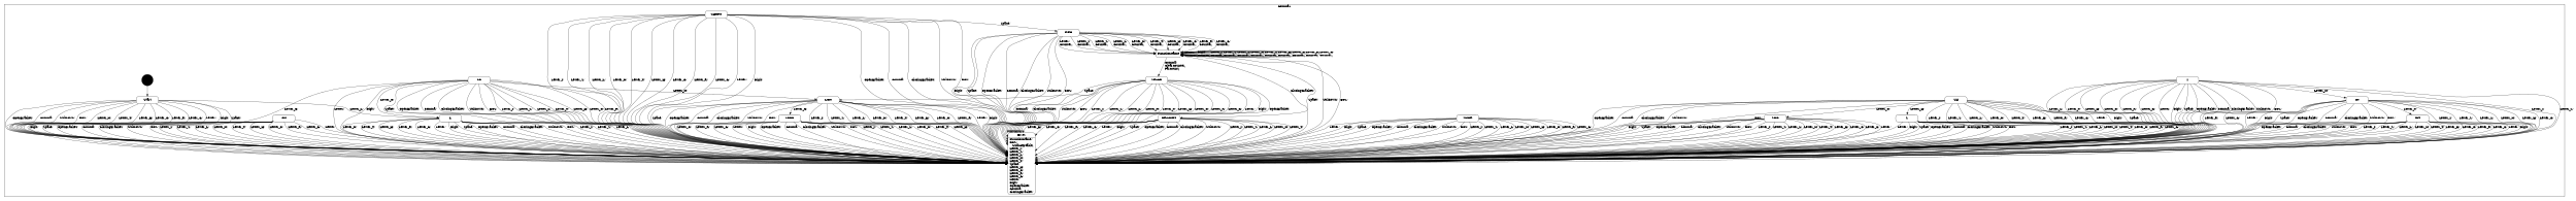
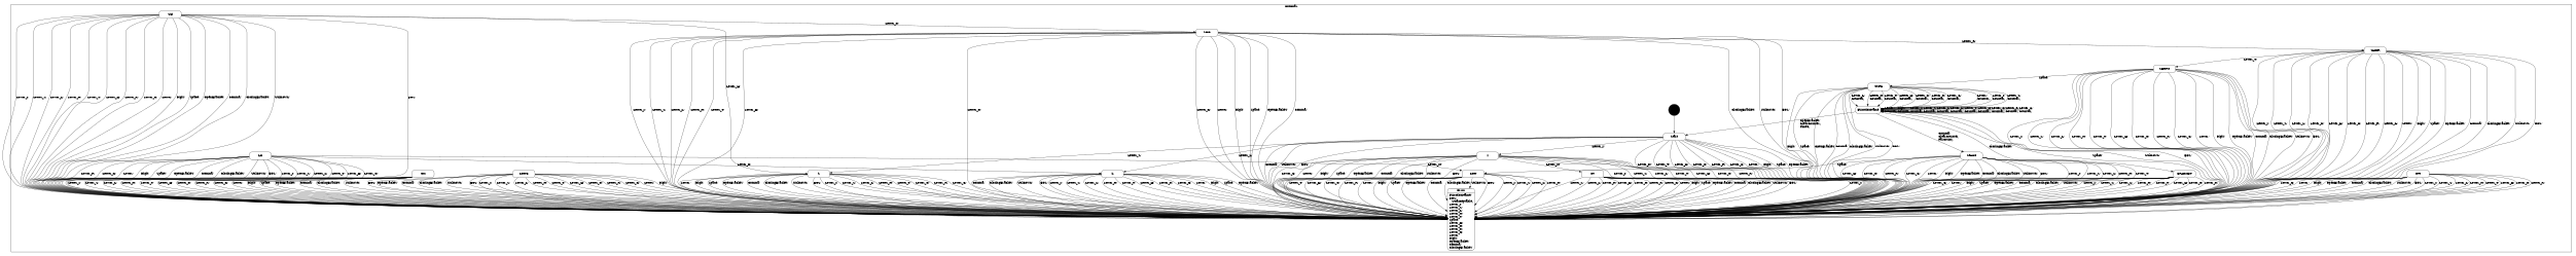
  digraph {
    node [shape=Mrecord]
    n1 [label="{Start}" width=1.5]
    n2 [label="{I}" width=1.5]
    n3 [label="{S}" width=1.5]
    n4 [label="{L}" width=1.5]
    n5 [label="{BRACKET}" width=1.5]
    n6 [label="{Error|FunctionName/\lEOS/\l&nbsp;&nbsp;&nbsp;Unacceptable;\lLetter_I/\lLetter_S/\lLetter_L/\lLetter_N/\lLetter_T/\lSpace/\lLetter_H/\lLetter_O/\lLetter_R/\lLetter_G/\lLetter/\lDigit/\lOpenBracket/\lComma/\lClosingBracket/\l}" width=1.5]
    n7 [label="{IN}" width=1.5]
    n8 [label="{INT}" width=1.5]
    n9 [label="{TYPE}" width=1.5]
    n10 [label="{SH}" width=1.5]
    n11 [label="{SHO}" width=1.5]
    n12 [label="{SHOR}" width=1.5]
    n13 [label="{SHORT}" width=1.5]
    n14 [label="{LO}" width=1.5]
    n15 [label="{LON}" width=1.5]
    n16 [label="{LONG}" width=1.5]
    n17 [label="{FunctionName}" width=1.5]
    n18 [label="{SPACE}" width=1.5]
    n19 [label="{OK}" width=1.5]
    "%5" [fillcolor=black shape=circle style=filled width=0.25]
    subgraph cluster_1 {
      label=Comma1
      n1
      n2
      n3
      n4
      n5
      n6
      n7
      n8
      n9
      n10
      n11
      n12
      n13
      n14
      n15
      n16
      n17
      n18
      n19
      "%5"
    }
+   n1 -> n2 [label="Letter_I/\l"]
+   n1 -> n3 [label="Letter_S/\l"]
    n1 -> n4 [label="Letter_L/\l"]
    n1 -> n6 [label="Letter_N/\l"]
    n1 -> n6 [label="Letter_T/\l"]
    n1 -> n6 [label="Letter_H/\l"]
    n1 -> n6 [label="Letter_O/\l"]
    n1 -> n6 [label="Letter_R/\l"]
    n1 -> n6 [label="Letter_G/\l"]
    n1 -> n6 [label="Letter/\l"]
    n1 -> n6 [label="Digit/\l"]
    n1 -> n6 [label="Space/\l"]
    n1 -> n6 [label="OpenBracket/\l"]
    n1 -> n6 [label="Comma/\l"]
    n1 -> n6 [label="Unknown/\l"]
    n1 -> n6 [label="EOS/\l"]
    n2 -> n6 [label="Letter_I/\l"]
    n2 -> n6 [label="Letter_S/\l"]
    n2 -> n6 [label="Letter_L/\l"]
    n2 -> n6 [label="Letter_T/\l"]
    n2 -> n6 [label="Letter_H/\l"]
    n2 -> n6 [label="Letter_O/\l"]
    n2 -> n6 [label="Letter_R/\l"]
    n2 -> n6 [label="Letter_G/\l"]
    n2 -> n6 [label="Letter/\l"]
    n2 -> n6 [label="Digit/\l"]
    n2 -> n6 [label="Space/\l"]
    n2 -> n6 [label="OpenBracket/\l"]
    n2 -> n6 [label="Comma/\l"]
    n2 -> n6 [label="ClosingBracket/\l"]
    n2 -> n6 [label="Unknown/\l"]
    n2 -> n6 [label="EOS/\l"]
    n2 -> n7 [label="Letter_N/\l"]
    n3 -> n6 [label="Letter_I/\l"]
    n3 -> n6 [label="Letter_S/\l"]
    n3 -> n6 [label="Letter_L/\l"]
    n3 -> n6 [label="Letter_N/\l"]
    n3 -> n6 [label="Letter_T/\l"]
    n3 -> n6 [label="Letter_O/\l"]
    n3 -> n6 [label="Letter_R/\l"]
    n3 -> n6 [label="Letter_G/\l"]
    n3 -> n6 [label="Letter/\l"]
    n3 -> n6 [label="Digit/\l"]
    n3 -> n6 [label="Space/\l"]
    n3 -> n6 [label="OpenBracket/\l"]
    n3 -> n6 [label="Comma/\l"]
    n3 -> n6 [label="ClosingBracket/\l"]
    n3 -> n6 [label="Unknown/\l"]
    n3 -> n6 [label="EOS/\l"]
    n4 -> n6 [label="Letter_I/\l"]
    n4 -> n6 [label="Letter_S/\l"]
    n4 -> n6 [label="Letter_L/\l"]
    n4 -> n6 [label="Letter_N/\l"]
    n4 -> n6 [label="Letter_T/\l"]
    n4 -> n6 [label="Letter_H/\l"]
    n4 -> n6 [label="Letter_R/\l"]
    n4 -> n6 [label="Letter_G/\l"]
    n4 -> n6 [label="Letter/\l"]
    n4 -> n6 [label="Digit/\l"]
    n4 -> n6 [label="Space/\l"]
    n4 -> n6 [label="OpenBracket/\l"]
    n4 -> n6 [label="Comma/\l"]
    n4 -> n6 [label="ClosingBracket/\l"]
    n4 -> n6 [label="Unknown/\l"]
    n4 -> n6 [label="EOS/\l"]
    n5 -> n6 [label="Letter_I/\l"]
    n5 -> n6 [label="Letter_S/\l"]
    n5 -> n6 [label="Letter_L/\l"]
    n5 -> n6 [label="Letter_N/\l"]
    n5 -> n6 [label="Letter_T/\l"]
    n5 -> n6 [label="Letter_H/\l"]
    n5 -> n6 [label="Letter_O/\l"]
    n5 -> n6 [label="Letter_R/\l"]
    n5 -> n6 [label="Letter_G/\l"]
    n5 -> n6 [label="Letter/\l"]
    n5 -> n6 [label="Digit/\l"]
    n5 -> n6 [label="Space/\l"]
    n5 -> n6 [label="OpenBracket/\l"]
    n5 -> n6 [label="Comma/\l"]
    n5 -> n6 [label="ClosingBracket/\l"]
    n5 -> n6 [label="Unknown/\l"]
    n7 -> n6 [label="Letter_I/\l"]
    n7 -> n6 [label="Letter_S/\l"]
    n7 -> n6 [label="Letter_L/\l"]
    n7 -> n6 [label="Letter_N/\l"]
    n7 -> n6 [label="Letter_H/\l"]
    n7 -> n6 [label="Letter_O/\l"]
    n7 -> n6 [label="Letter_R/\l"]
    n7 -> n6 [label="Letter_G/\l"]
    n7 -> n6 [label="Letter/\l"]
    n7 -> n6 [label="Digit/\l"]
    n7 -> n6 [label="Space/\l"]
    n7 -> n6 [label="OpenBracket/\l"]
    n7 -> n6 [label="Comma/\l"]
    n7 -> n6 [label="ClosingBracket/\l"]
    n7 -> n6 [label="Unknown/\l"]
    n7 -> n6 [label="EOS/\l"]
-   n7 -> n8 [label="Letter_T/\l"]
    n8 -> n6 [label="Letter_I/\l"]
    n8 -> n6 [label="Letter_S/\l"]
    n8 -> n6 [label="Letter_L/\l"]
    n8 -> n6 [label="Letter_N/\l"]
    n8 -> n6 [label="Letter_T/\l"]
    n8 -> n6 [label="Letter_H/\l"]
    n8 -> n6 [label="Letter_O/\l"]
    n8 -> n6 [label="Letter_R/\l"]
    n8 -> n6 [label="Letter_G/\l"]
    n8 -> n6 [label="Letter/\l"]
    n8 -> n6 [label="Digit/\l"]
    n8 -> n6 [label="OpenBracket/\l"]
    n8 -> n6 [label="Comma/\l"]
    n8 -> n6 [label="ClosingBracket/\l"]
    n8 -> n6 [label="Unknown/\l"]
    n8 -> n6 [label="EOS/\l"]
    n9 -> n6 [label="Digit/\l"]
    n9 -> n6 [label="Space/\l"]
    n9 -> n6 [label="OpenBracket/\l"]
    n9 -> n6 [label="Comma/\l"]
    n9 -> n6 [label="ClosingBracket/\l"]
    n9 -> n6 [label="Unknown/\l"]
    n9 -> n6 [label="EOS/\l"]
    n9 -> n17 [label="Letter/\lCounter;\l"]
    n9 -> n17 [label="Letter_I/\lCounter;\l"]
    n9 -> n17 [label="Letter_S/\lCounter;\l"]
    n9 -> n17 [label="Letter_L/\lCounter;\l"]
    n9 -> n17 [label="Letter_N/\lCounter;\l"]
    n9 -> n17 [label="Letter_T/\lCounter;\l"]
    n9 -> n17 [label="Letter_H/\lCounter;\l"]
    n9 -> n17 [label="Letter_O/\lCounter;\l"]
    n9 -> n17 [label="Letter_R/\lCounter;\l"]
    n9 -> n17 [label="Letter_G/\lCounter;\l"]
    n10 -> n3 [label="Letter_H/\l"]
    n10 -> n6 [label="Letter_I/\l"]
    n10 -> n6 [label="Letter_S/\l"]
    n10 -> n6 [label="Letter_L/\l"]
    n10 -> n6 [label="Letter_N/\l"]
    n10 -> n6 [label="Letter_T/\l"]
    n10 -> n6 [label="Letter_H/\l"]
    n10 -> n6 [label="Letter_R/\l"]
    n10 -> n6 [label="Letter_G/\l"]
    n10 -> n6 [label="Letter/\l"]
    n10 -> n6 [label="Digit/\l"]
    n10 -> n6 [label="Space/\l"]
    n10 -> n6 [label="OpenBracket/\l"]
    n10 -> n6 [label="Comma/\l"]
    n10 -> n6 [label="ClosingBracket/\l"]
    n10 -> n6 [label="Unknown/\l"]
    n10 -> n6 [label="EOS/\l"]
    n10 -> n11 [label="Letter_O/\l"]
    n11 -> n6 [label="Letter_I/\l"]
    n11 -> n6 [label="Letter_S/\l"]
    n11 -> n6 [label="Letter_L/\l"]
    n11 -> n6 [label="Letter_N/\l"]
    n11 -> n6 [label="Letter_T/\l"]
    n11 -> n6 [label="Letter_H/\l"]
    n11 -> n6 [label="Letter_O/\l"]
    n11 -> n6 [label="Letter_G/\l"]
    n11 -> n6 [label="Letter/\l"]
    n11 -> n6 [label="Digit/\l"]
    n11 -> n6 [label="Space/\l"]
    n11 -> n6 [label="OpenBracket/\l"]
    n11 -> n6 [label="Comma/\l"]
    n11 -> n6 [label="ClosingBracket/\l"]
    n11 -> n6 [label="Unknown/\l"]
    n11 -> n6 [label="EOS/\l"]
+   n11 -> n12 [label="Letter_R/\l"]
    n12 -> n6 [label="Letter_I/\l"]
    n12 -> n6 [label="Letter_S/\l"]
    n12 -> n6 [label="Letter_L/\l"]
    n12 -> n6 [label="Letter_N/\l"]
    n12 -> n6 [label="Letter_H/\l"]
    n12 -> n6 [label="Letter_O/\l"]
    n12 -> n6 [label="Letter_R/\l"]
    n12 -> n6 [label="Letter_G/\l"]
    n12 -> n6 [label="Letter/\l"]
    n12 -> n6 [label="Digit/\l"]
    n12 -> n6 [label="Space/\l"]
    n12 -> n6 [label="OpenBracket/\l"]
    n12 -> n6 [label="Comma/\l"]
    n12 -> n6 [label="ClosingBracket/\l"]
    n12 -> n6 [label="Unknown/\l"]
    n12 -> n6 [label="EOS/\l"]
+   n12 -> n13 [label="Letter_T/\l"]
    n13 -> n6 [label="Letter_I/\l"]
    n13 -> n6 [label="Letter_S/\l"]
    n13 -> n6 [label="Letter_L/\l"]
    n13 -> n6 [label="Letter_N/\l"]
    n13 -> n6 [label="Letter_T/\l"]
    n13 -> n6 [label="Letter_H/\l"]
    n13 -> n6 [label="Letter_O/\l"]
    n13 -> n6 [label="Letter_R/\l"]
    n13 -> n6 [label="Letter_G/\l"]
    n13 -> n6 [label="Letter/\l"]
    n13 -> n6 [label="Digit/\l"]
    n13 -> n6 [label="OpenBracket/\l"]
    n13 -> n6 [label="Comma/\l"]
    n13 -> n6 [label="ClosingBracket/\l"]
    n13 -> n6 [label="Unknown/\l"]
    n13 -> n6 [label="EOS/\l"]
    n13 -> n9 [label="Space/\l"]
    n14 -> n4 [label="Letter_O/\l"]
    n14 -> n6 [label="Letter_I/\l"]
    n14 -> n6 [label="Letter_S/\l"]
    n14 -> n6 [label="Letter_L/\l"]
    n14 -> n6 [label="Letter_T/\l"]
    n14 -> n6 [label="Letter_H/\l"]
    n14 -> n6 [label="Letter_O/\l"]
    n14 -> n6 [label="Letter_R/\l"]
    n14 -> n6 [label="Letter_G/\l"]
    n14 -> n6 [label="Letter/\l"]
    n14 -> n6 [label="Digit/\l"]
    n14 -> n6 [label="Space/\l"]
    n14 -> n6 [label="OpenBracket/\l"]
    n14 -> n6 [label="Comma/\l"]
    n14 -> n6 [label="ClosingBracket/\l"]
    n14 -> n6 [label="Unknown/\l"]
    n14 -> n6 [label="EOS/\l"]
    n14 -> n15 [label="Letter_N/\l"]
    n15 -> n6 [label="Letter_I/\l"]
    n15 -> n6 [label="Letter_S/\l"]
    n15 -> n6 [label="Letter_L/\l"]
    n15 -> n6 [label="Letter_N/\l"]
    n15 -> n6 [label="Letter_T/\l"]
    n15 -> n6 [label="Letter_H/\l"]
    n15 -> n6 [label="Letter_O/\l"]
    n15 -> n6 [label="Letter_R/\l"]
    n15 -> n6 [label="Letter/\l"]
    n15 -> n6 [label="Digit/\l"]
    n15 -> n6 [label="Space/\l"]
    n15 -> n6 [label="OpenBracket/\l"]
    n15 -> n6 [label="Comma/\l"]
    n15 -> n6 [label="ClosingBracket/\l"]
    n15 -> n6 [label="Unknown/\l"]
    n15 -> n6 [label="EOS/\l"]
-   n15 -> n16 [label="Letter_G/\l"]
    n16 -> n6 [label="Letter_I/\l"]
    n16 -> n6 [label="Letter_S/\l"]
    n16 -> n6 [label="Letter_L/\l"]
    n16 -> n6 [label="Letter_N/\l"]
    n16 -> n6 [label="Letter_T/\l"]
    n16 -> n6 [label="Letter_H/\l"]
    n16 -> n6 [label="Letter_O/\l"]
    n16 -> n6 [label="Letter_R/\l"]
    n16 -> n6 [label="Letter_G/\l"]
    n16 -> n6 [label="Letter/\l"]
    n16 -> n6 [label="Digit/\l"]
    n16 -> n6 [label="OpenBracket/\l"]
    n16 -> n6 [label="Comma/\l"]
    n16 -> n6 [label="ClosingBracket/\l"]
    n16 -> n6 [label="Unknown/\l"]
    n16 -> n6 [label="EOS/\l"]
+   n17 -> n1 [label="OpenBracket/\lClearCounter;\lTimes;\l"]
    n17 -> n5 [label="ClosingBracket/\l"]
    n17 -> n6 [label="Space/\l"]
    n17 -> n6 [label="Unknown/\l"]
    n17 -> n6 [label="EOS/\l"]
    n17 -> n17 [label="Letter/\lCounter;\l"]
    n17 -> n17 [label="Digit/\lCounter;\l"]
    n17 -> n17 [label="Letter_I/\lCounter;\l"]
    n17 -> n17 [label="Letter_S/\lCounter;\l"]
    n17 -> n17 [label="Letter_L/\lCounter;\l"]
    n17 -> n17 [label="Letter_N/\lCounter;\l"]
    n17 -> n17 [label="Letter_T/\lCounter;\l"]
    n17 -> n17 [label="Letter_H/\lCounter;\l"]
    n17 -> n17 [label="Letter_O/\lCounter;\l"]
    n17 -> n17 [label="Letter_R/\lCounter;\l"]
    n17 -> n17 [label="Letter_G/\lCounter;\l"]
    n17 -> n18 [label="Comma/\lClearCounter;\lParCount;\l"]
    n18 -> n6 [label="Letter_I/\l"]
    n18 -> n6 [label="Letter_S/\l"]
    n18 -> n6 [label="Letter_L/\l"]
    n18 -> n6 [label="Letter_N/\l"]
    n18 -> n6 [label="Letter_T/\l"]
    n18 -> n6 [label="Letter_H/\l"]
    n18 -> n6 [label="Letter_O/\l"]
    n18 -> n6 [label="Letter_R/\l"]
    n18 -> n6 [label="Letter_G/\l"]
    n18 -> n6 [label="Letter/\l"]
    n18 -> n6 [label="Digit/\l"]
    n18 -> n6 [label="OpenBracket/\l"]
    n18 -> n6 [label="Comma/\l"]
    n18 -> n6 [label="ClosingBracket/\l"]
    n18 -> n6 [label="Unknown/\l"]
    n18 -> n6 [label="EOS/\l"]
    n18 -> n15 [label="Space/\l"]
    n19 -> n6 [label="Letter_I/\l"]
    n19 -> n6 [label="Letter_S/\l"]
    n19 -> n6 [label="Letter_L/\l"]
    n19 -> n6 [label="Letter_N/\l"]
    n19 -> n6 [label="Letter_T/\l"]
    n19 -> n6 [label="Letter_H/\l"]
    n19 -> n6 [label="Letter_O/\l"]
    n19 -> n6 [label="Letter_R/\l"]
    n19 -> n6 [label="Letter_G/\l"]
    n19 -> n6 [label="Letter/\l"]
    n19 -> n6 [label="Digit/\l"]
    n19 -> n6 [label="Space/\l"]
    n19 -> n6 [label="OpenBracket/\l"]
    n19 -> n6 [label="Comma/\l"]
    n19 -> n6 [label="ClosingBracket/\l"]
    n19 -> n6 [label="Unknown/\l"]
    n19 -> n6 [label="EOS/\l"]
    "%5" -> n1
  }
